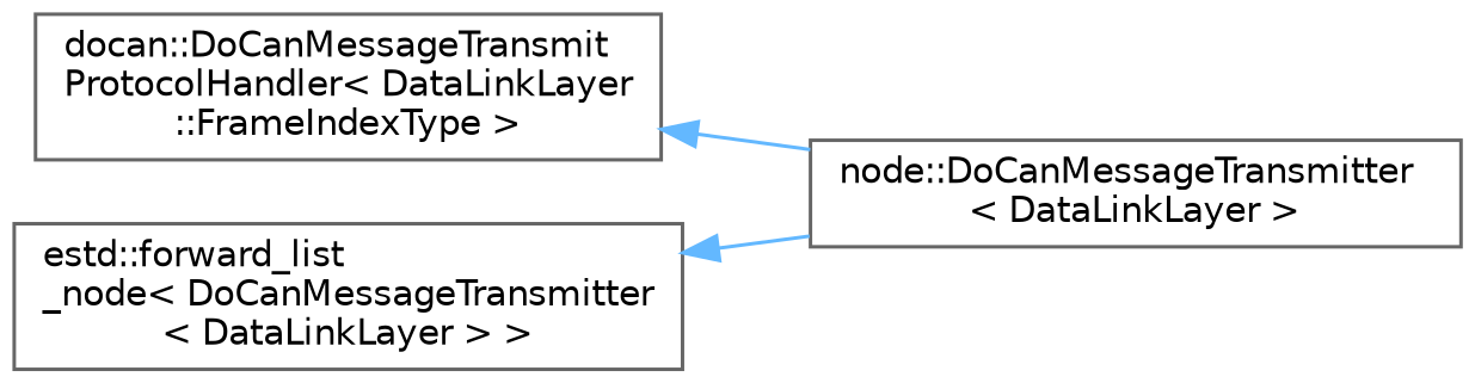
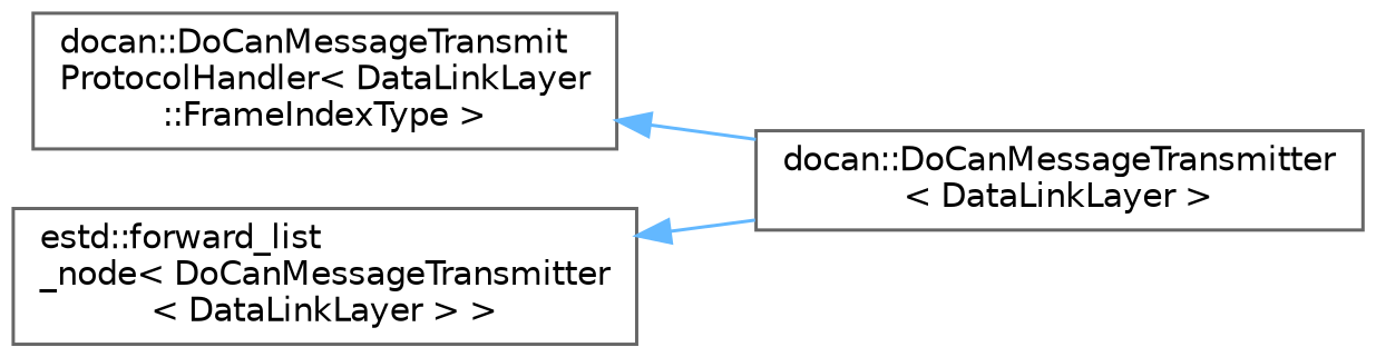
  digraph {
    rankdir=LR
    node [color=grey40 fillcolor=white fontname=Helvetica fontsize=10 shape=box style=filled]
    edge [color=steelblue1 dir=back fontname=Helvetica fontsize=10 labelfontname=Helvetica labelfontsize=10 style=solid]
    n1 [height=0.2 label="docan::DoCanMessageTransmit\lProtocolHandler\< DataLinkLayer\l::FrameIndexType \>" width=0.4]
-   n2 [height=0.2 label="node::DoCanMessageTransmitter\l\< DataLinkLayer \>" width=0.4]
+   n2 [height=0.2 label="docan::DoCanMessageTransmitter\l\< DataLinkLayer \>" width=0.4]
    n3 [height=0.2 label="estd::forward_list\l_node\< DoCanMessageTransmitter\l\< DataLinkLayer \> \>" width=0.4]
    n1 -> n2
    n3 -> n2
  }
